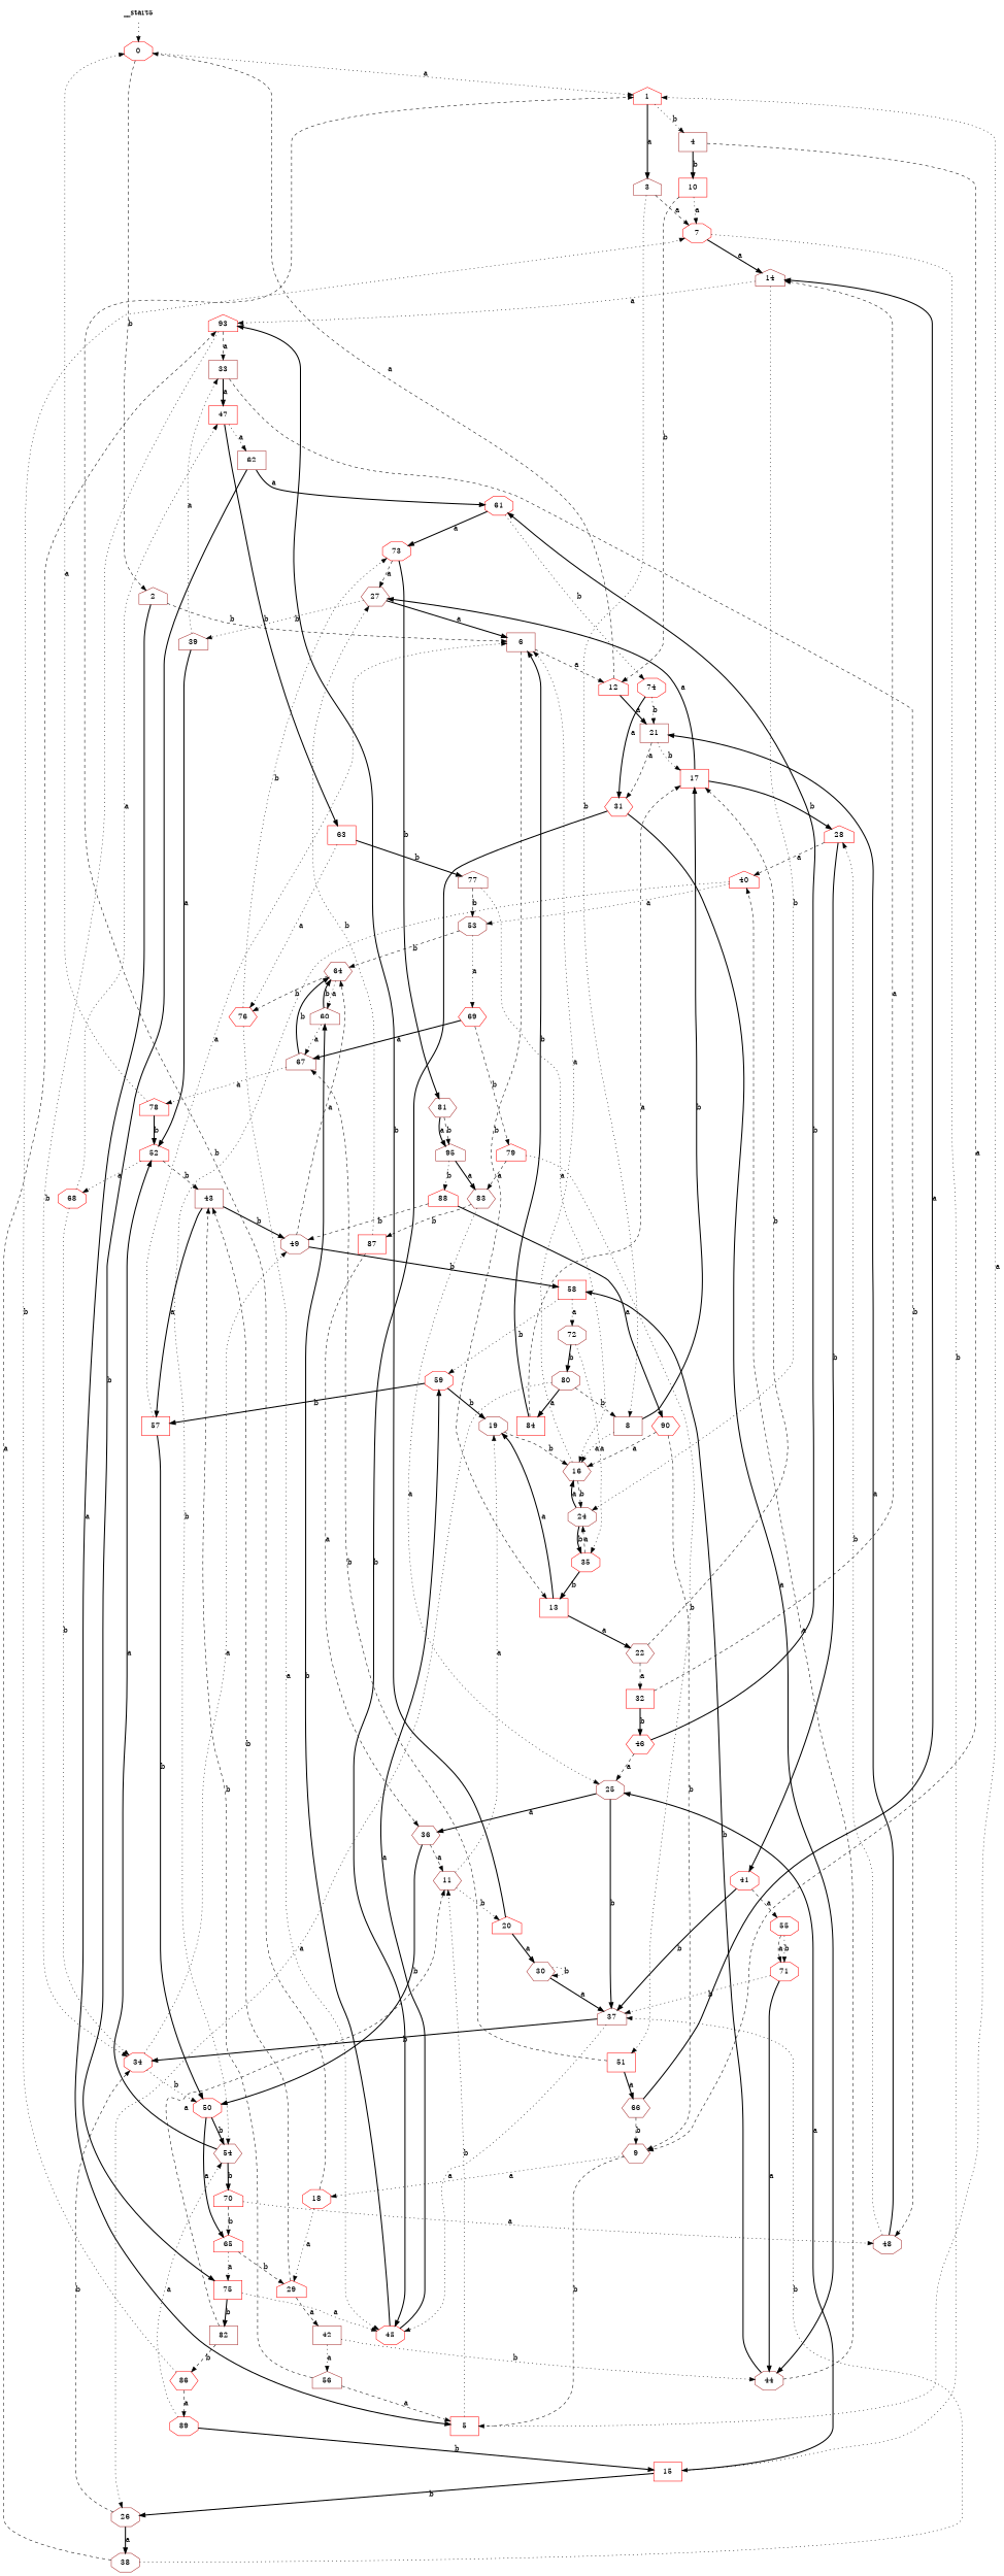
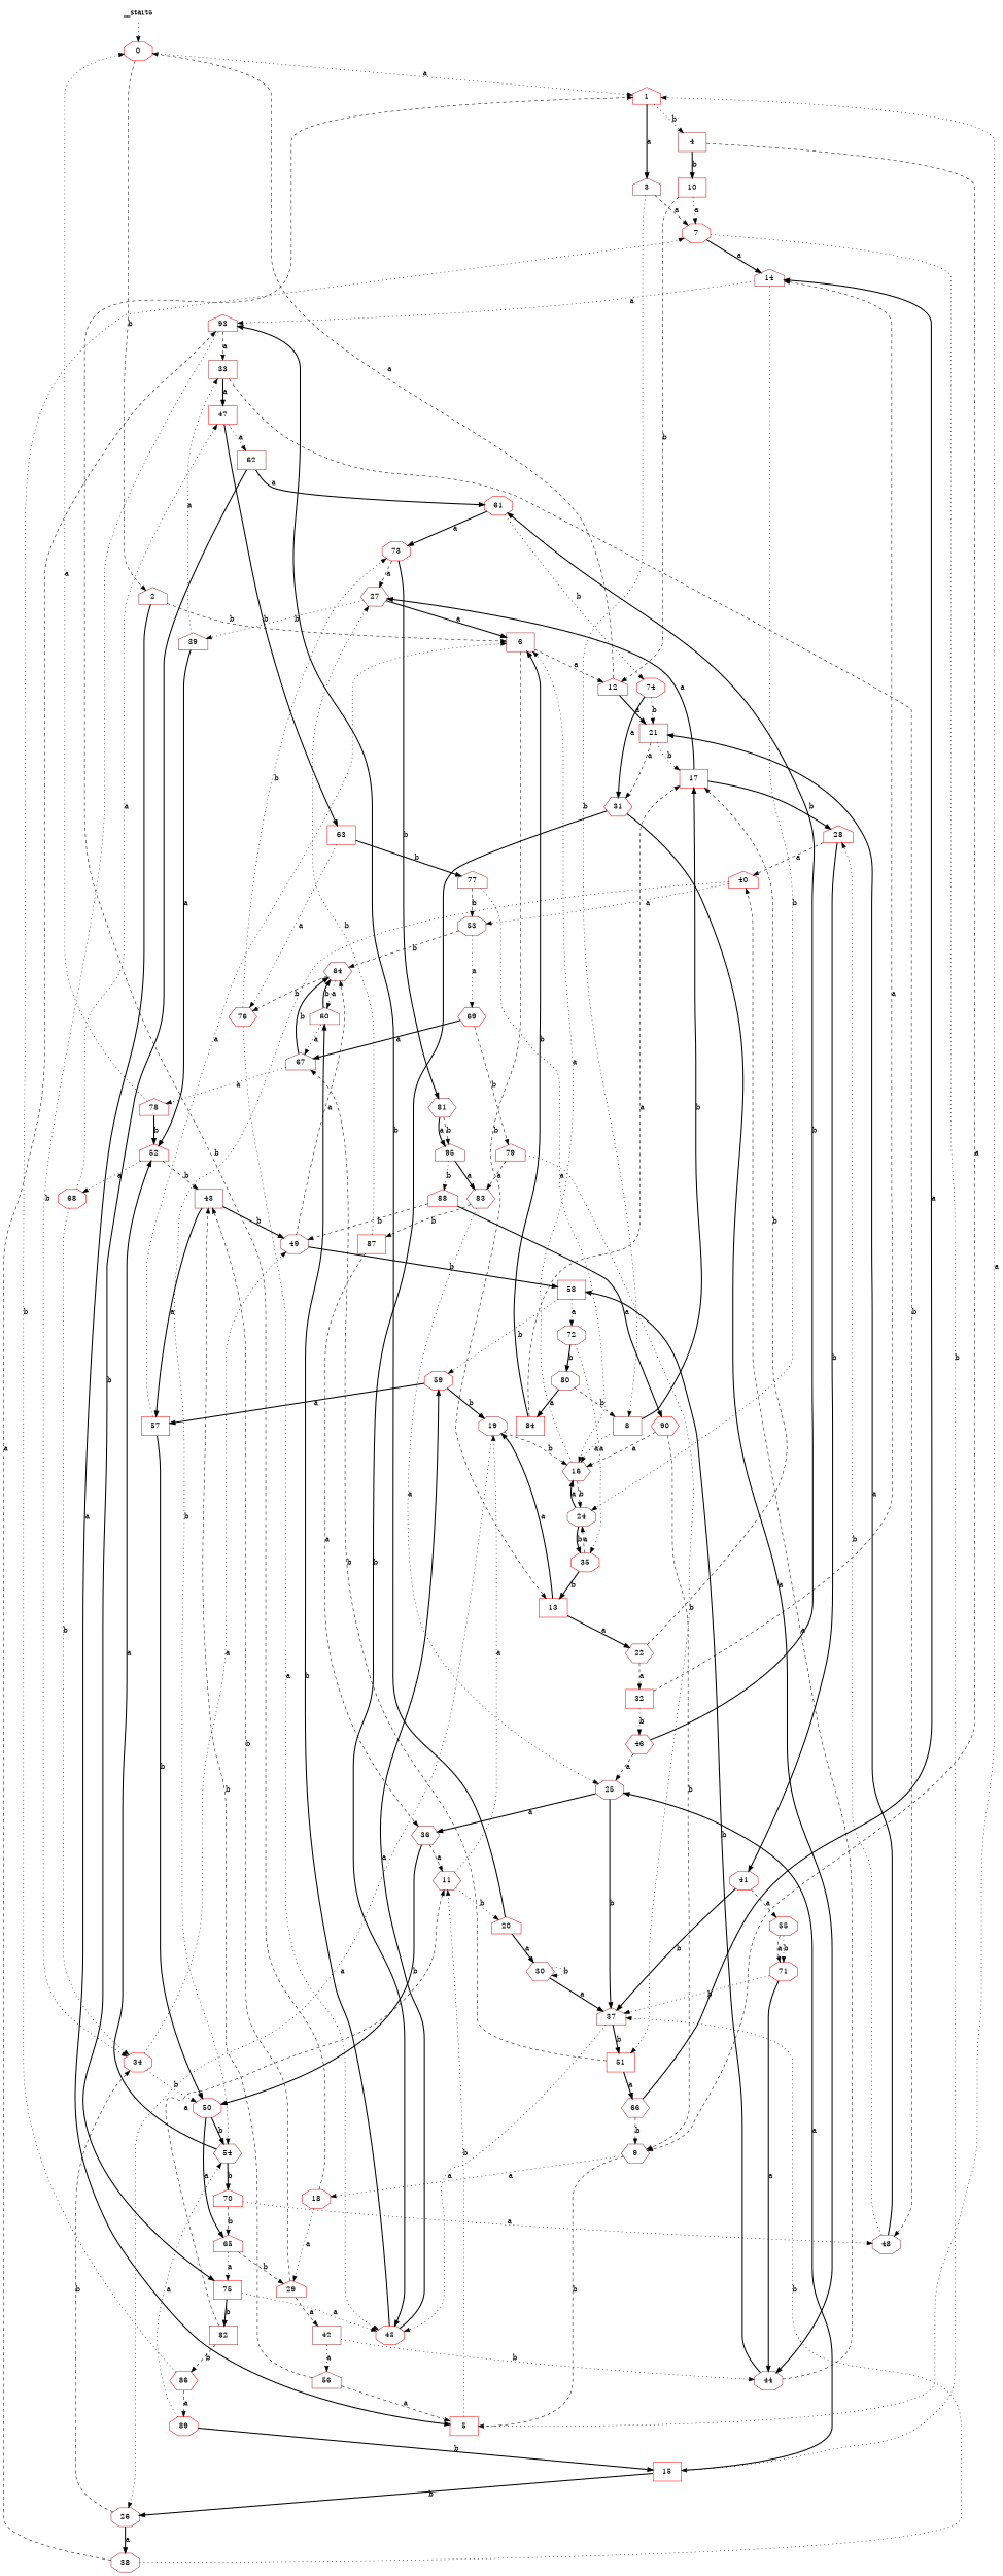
  digraph {
    node [color=red shape=octagon]
    edge [style=bold]
    n1 [label=__start5 shape=none]
    0
    1 [shape=house]
    2 [color=brown shape=house]
    3 [color=brown shape=house]
    4 [color=brown shape=box]
    5 [shape=box]
    6 [color=brown shape=box]
    7
    8 [color=brown shape=box]
    9 [color=brown shape=hexagon]
    10 [shape=box]
    11 [color=brown shape=hexagon]
    12 [shape=house]
    13 [shape=box]
    14 [color=brown shape=house]
    15 [shape=box]
    16 [color=brown shape=hexagon]
    17 [shape=box]
    18
    19 [color=brown]
    20 [shape=house]
    21 [color=brown shape=box]
    22 [color=brown shape=hexagon]
    n25 [label=93 shape=house]
    24 [color=brown]
    25 [color=brown]
    26 [color=brown]
    27 [color=brown shape=hexagon]
    28 [shape=house]
    29 [shape=house]
    30 [color=brown shape=hexagon]
    31 [shape=hexagon]
    32 [shape=box]
    33 [color=brown shape=box]
    34
    35
    36 [color=brown shape=hexagon]
    37 [color=brown shape=house]
    38 [color=brown]
    39 [color=brown shape=house]
    40 [shape=house]
    41
    42 [color=brown shape=box]
    43 [color=brown shape=box]
    44 [color=brown]
    45
    46 [shape=hexagon]
    47 [shape=box]
    48 [color=brown]
    49 [color=brown]
    50
    51 [shape=box]
    52 [shape=house]
    53 [color=brown]
    54 [color=brown shape=hexagon]
    55
    56 [color=brown shape=house]
    57 [shape=box]
    58 [shape=box]
    59
    60 [color=brown shape=house]
    61
    62 [color=brown shape=box]
    63 [shape=box]
    64 [color=brown shape=hexagon]
    65 [shape=house]
    66 [color=brown shape=hexagon]
    67 [color=brown shape=house]
    68
    69 [shape=hexagon]
    70 [shape=house]
    71
    72 [color=brown]
    73
    74
    75 [shape=box]
    76 [shape=hexagon]
    77 [color=brown shape=house]
    78 [shape=house]
    79 [shape=house]
    80 [color=brown]
    81 [color=brown shape=hexagon]
    82 [color=brown shape=box]
    83 [color=brown shape=hexagon]
    84 [shape=box]
    n87 [color=brown label=95 shape=house]
    86 [shape=hexagon]
    87 [shape=box]
    88 [shape=house]
    89
    90 [shape=hexagon]
    n1 -> 0 [style=dotted]
    0 -> 1 [label=a style=dotted]
    0 -> 2 [label=b style=dashed]
    1 -> 3 [label=a]
    1 -> 4 [label=b style=dotted]
    2 -> 5 [label=a]
    2 -> 6 [label=b style=dashed]
    3 -> 7 [label=a style=dashed]
    3 -> 8 [label=b style=dotted]
    4 -> 9 [label=a style=dashed]
    4 -> 10 [label=b]
    5 -> 1 [label=a style=dotted]
    5 -> 11 [label=b style=dotted]
    6 -> 12 [label=a style=dashed]
    6 -> 13 [label=b style=dashed]
    7 -> 14 [label=a]
    7 -> 15 [label=b style=dotted]
    8 -> 16 [label=a style=dotted]
    8 -> 17 [label=b]
    9 -> 5 [label=b style=dashed]
    9 -> 18 [label=a style=dotted]
    10 -> 7 [label=a style=dotted]
    10 -> 12 [label=b style=dashed]
    11 -> 19 [label=a style=dotted]
    11 -> 20 [label=b style=dotted]
    12 -> 0 [label=a style=dashed]
    12 -> 21 [label=a]
    13 -> 19 [label=a]
    13 -> 22 [label=a]
    14 -> n25 [label=a style=dotted]
    14 -> 24 [label=b style=dotted]
    15 -> 25 [label=a]
    15 -> 26 [label=b]
    16 -> 6 [label=a style=dotted]
    16 -> 24 [label=b style=dashed]
    17 -> 27 [label=a]
    17 -> 28 [label=b]
    18 -> 1 [label=b style=dashed]
    18 -> 29 [label=a style=dotted]
    19 -> 16 [label=b style=dashed]
-   80 -> 26 [label=a style=dotted]
+   19 -> 26 [label=a style=dotted]
    20 -> n25 [label=b]
    20 -> 30 [label=a]
    21 -> 17 [label=b style=dotted]
    21 -> 31 [label=a style=dashed]
    22 -> 17 [label=b style=dashed]
    22 -> 32 [label=a style=dashed]
    n25 -> 33 [label=a style=dashed]
    n25 -> 34 [label=b style=dotted]
    24 -> 16 [label=a]
    24 -> 35 [label=b]
    25 -> 36 [label=a]
    25 -> 37 [label=b]
    26 -> 34 [label=b style=dashed]
    26 -> 38 [label=a]
    27 -> 6 [label=a]
    27 -> 39 [label=b style=dotted]
    28 -> 40 [label=a style=dashed]
    28 -> 41 [label=b]
    29 -> 42 [label=a style=dashed]
    29 -> 43 [label=b style=dashed]
    30 -> 30 [label=b style=dotted]
    30 -> 37 [label=a]
    31 -> 44 [label=a]
    31 -> 45 [label=b]
    32 -> 14 [label=a style=dashed]
-   32 -> 46 [label=b]
+   32 -> 46 [label=b style=dotted]
    33 -> 47 [label=a]
    33 -> 48 [label=b style=dashed]
    34 -> 49 [label=a style=dotted]
    34 -> 50 [label=b style=dotted]
    35 -> 13 [label=b]
    35 -> 24 [label=a style=dashed]
    36 -> 11 [label=a style=dashed]
    36 -> 50 [label=b]
    37 -> 45 [label=a style=dotted]
-   37 -> 34 [label=b]
+   37 -> 51 [label=b]
    38 -> n25 [label=a style=dashed]
    38 -> 37 [label=b style=dotted]
    39 -> 33 [label=a style=dotted]
    39 -> 52 [label=a]
    40 -> 53 [label=a style=dotted]
    40 -> 54 [label=b style=dotted]
    41 -> 37 [label=b]
    41 -> 55 [label=a style=dashed]
    42 -> 44 [label=b style=dotted]
    42 -> 56 [label=a style=dotted]
    43 -> 49 [label=b]
    43 -> 57 [label=a]
    44 -> 40 [label=a style=dashed]
    44 -> 58 [label=b]
    45 -> 59 [label=a]
    45 -> 60 [label=b]
    46 -> 25 [label=a style=dashed]
    46 -> 61 [label=b]
    47 -> 62 [label=a style=dotted]
    47 -> 63 [label=b]
    48 -> 21 [label=a]
    48 -> 28 [label=b style=dotted]
    49 -> 58 [label=b]
    49 -> 64 [label=a style=dashed]
    50 -> 54 [label=b]
    50 -> 65 [label=a]
    51 -> 66 [label=a]
    51 -> 67 [label=b style=dashed]
    52 -> 43 [label=b style=dashed]
    52 -> 68 [label=a style=dotted]
    53 -> 64 [label=b style=dashed]
    53 -> 69 [label=a style=dotted]
    54 -> 52 [label=a]
    54 -> 70 [label=b]
    55 -> 71 [label=a style=dashed]
    55 -> 71 [label=b style=dotted]
    56 -> 5 [label=a style=dashed]
    56 -> 43 [label=b style=dashed]
    57 -> 6 [label=a style=dotted]
    57 -> 50 [label=b]
    58 -> 59 [label=b style=dotted]
    58 -> 72 [label=a style=dotted]
    59 -> 19 [label=b]
-   59 -> 57 [label=b]
+   59 -> 57 [label=a]
    60 -> 64 [label=b]
    60 -> 67 [label=a style=dotted]
    61 -> 73 [label=a]
    61 -> 74 [label=b style=dotted]
    62 -> 61 [label=a]
    62 -> 75 [label=b]
    63 -> 76 [label=a style=dotted]
    63 -> 77 [label=b]
    64 -> 60 [label=a style=dotted]
    64 -> 76 [label=b style=dashed]
    65 -> 29 [label=b style=dashed]
    65 -> 75 [label=a style=dotted]
    66 -> 9 [label=b style=dashed]
    66 -> 14 [label=a]
    67 -> 64 [label=b]
    67 -> 78 [label=a style=dotted]
    68 -> 34 [label=b style=dotted]
    68 -> 47 [label=a style=dotted]
    69 -> 67 [label=a]
    69 -> 79 [label=b style=dashed]
    70 -> 48 [label=a style=dotted]
    70 -> 65 [label=b style=dashed]
    71 -> 37 [label=b style=dotted]
    71 -> 44 [label=a]
    72 -> 35 [label=a style=dotted]
    72 -> 80 [label=b]
    73 -> 27 [label=a style=dashed]
    73 -> 81 [label=b]
    74 -> 21 [label=b style=dotted]
    74 -> 31 [label=a]
    75 -> 45 [label=a style=dotted]
    75 -> 82 [label=b]
    76 -> 45 [label=a style=dotted]
    76 -> 73 [label=b style=dotted]
    77 -> 16 [label=a style=dotted]
    77 -> 53 [label=b style=dashed]
    78 -> 0 [label=a style=dotted]
    78 -> 52 [label=b]
    79 -> 51 [label=b style=dotted]
    79 -> 83 [label=a style=dashed]
    80 -> 8 [label=b style=dashed]
    80 -> 84 [label=a]
    81 -> n87 [label=a]
    81 -> n87 [label=b style=dashed]
    82 -> 11 [label=a style=dashed]
    82 -> 86 [label=b style=dashed]
    83 -> 25 [label=a style=dotted]
    83 -> 87 [label=b style=dashed]
    84 -> 6 [label=b]
    84 -> 17 [label=a style=dashed]
    n87 -> 83 [label=a]
    n87 -> 88 [label=b style=dotted]
    86 -> 7 [label=b style=dotted]
    86 -> 89 [label=a style=dashed]
    87 -> 27 [label=b style=dotted]
    87 -> 36 [label=a style=dashed]
    88 -> 49 [label=b style=dashed]
    88 -> 90 [label=a]
    89 -> 15 [label=b]
    89 -> 54 [label=a style=dotted]
    90 -> 9 [label=b style=dashed]
    90 -> 16 [label=a style=dashed]
  }
